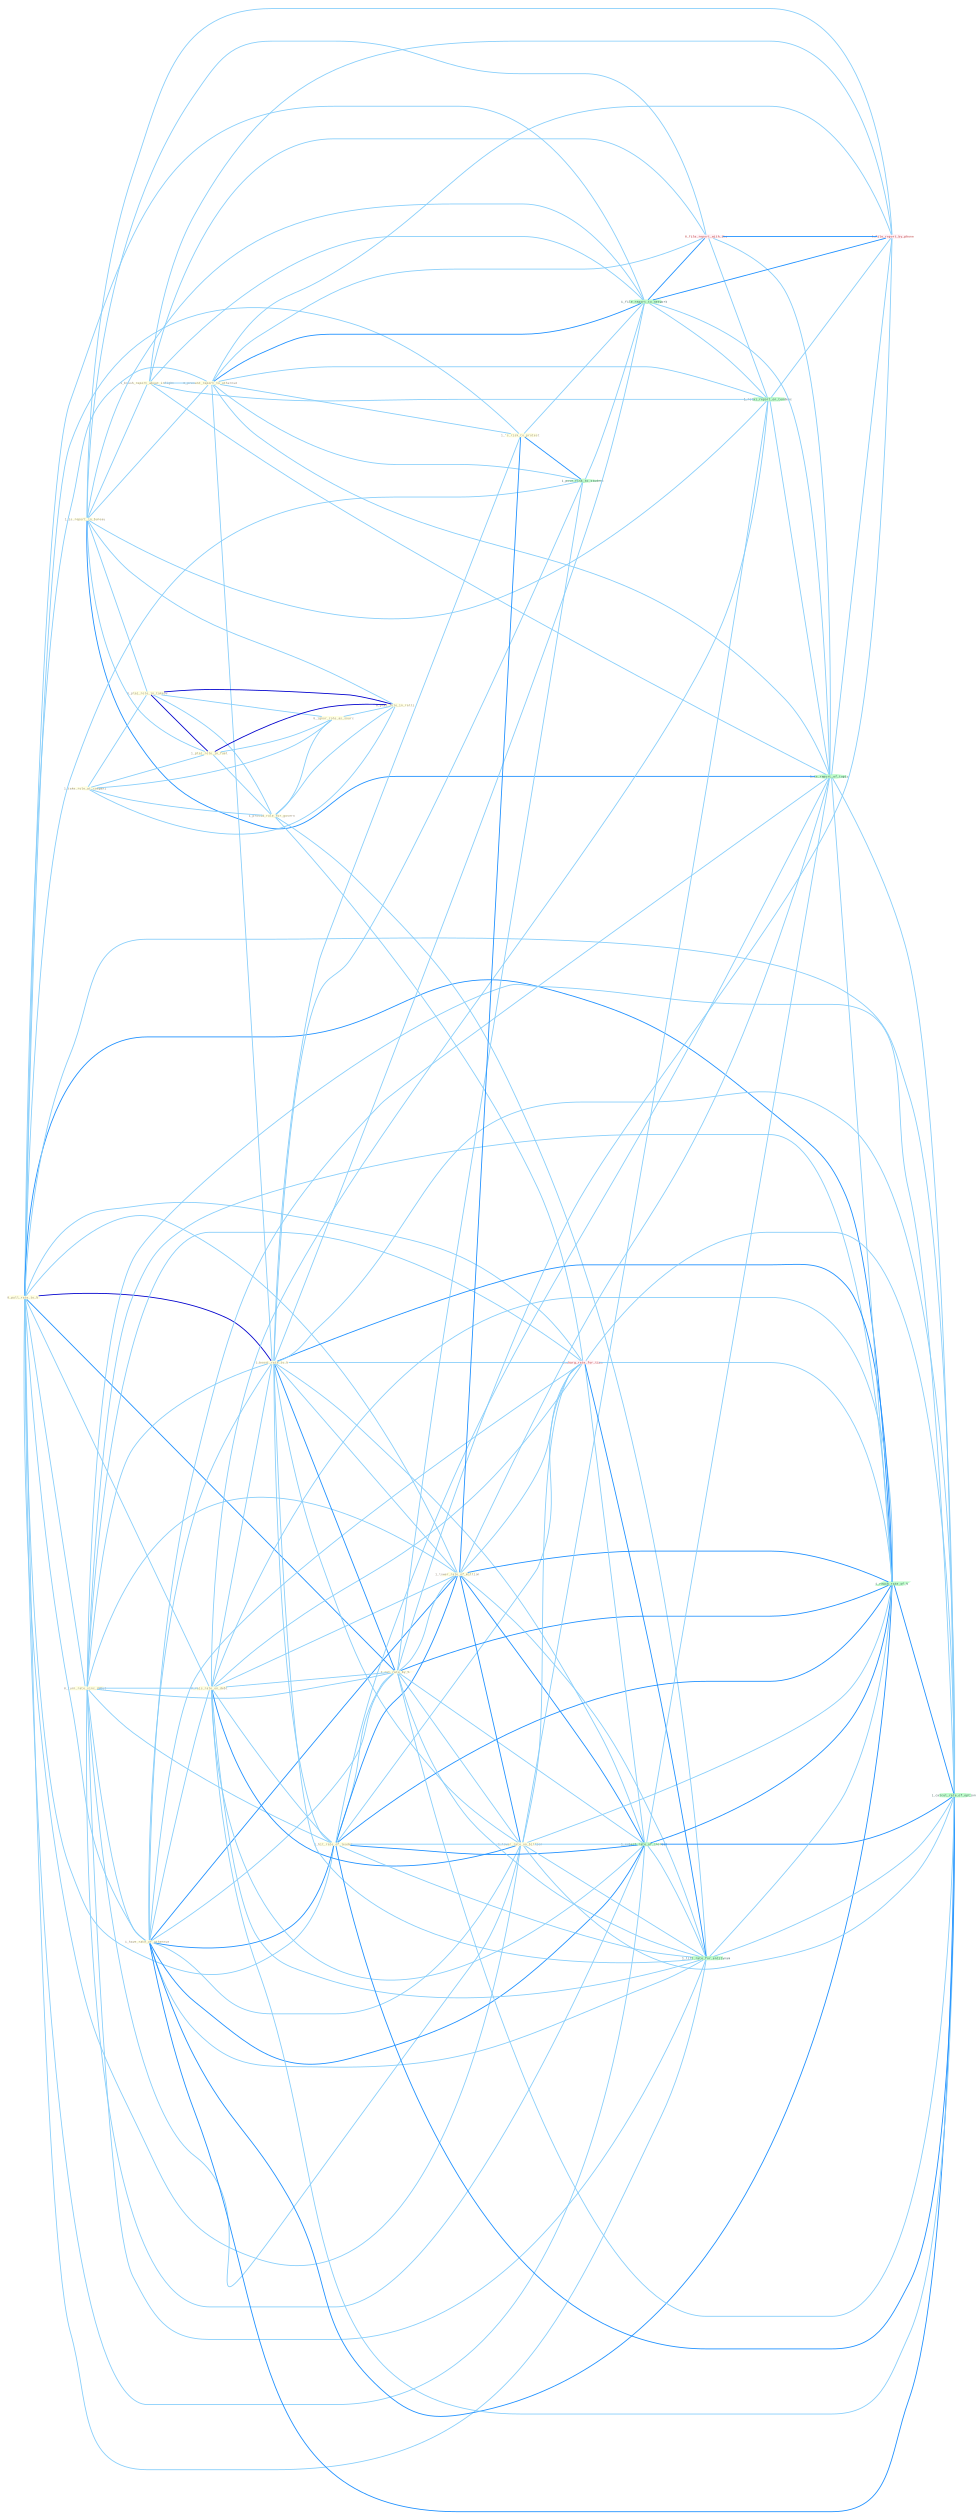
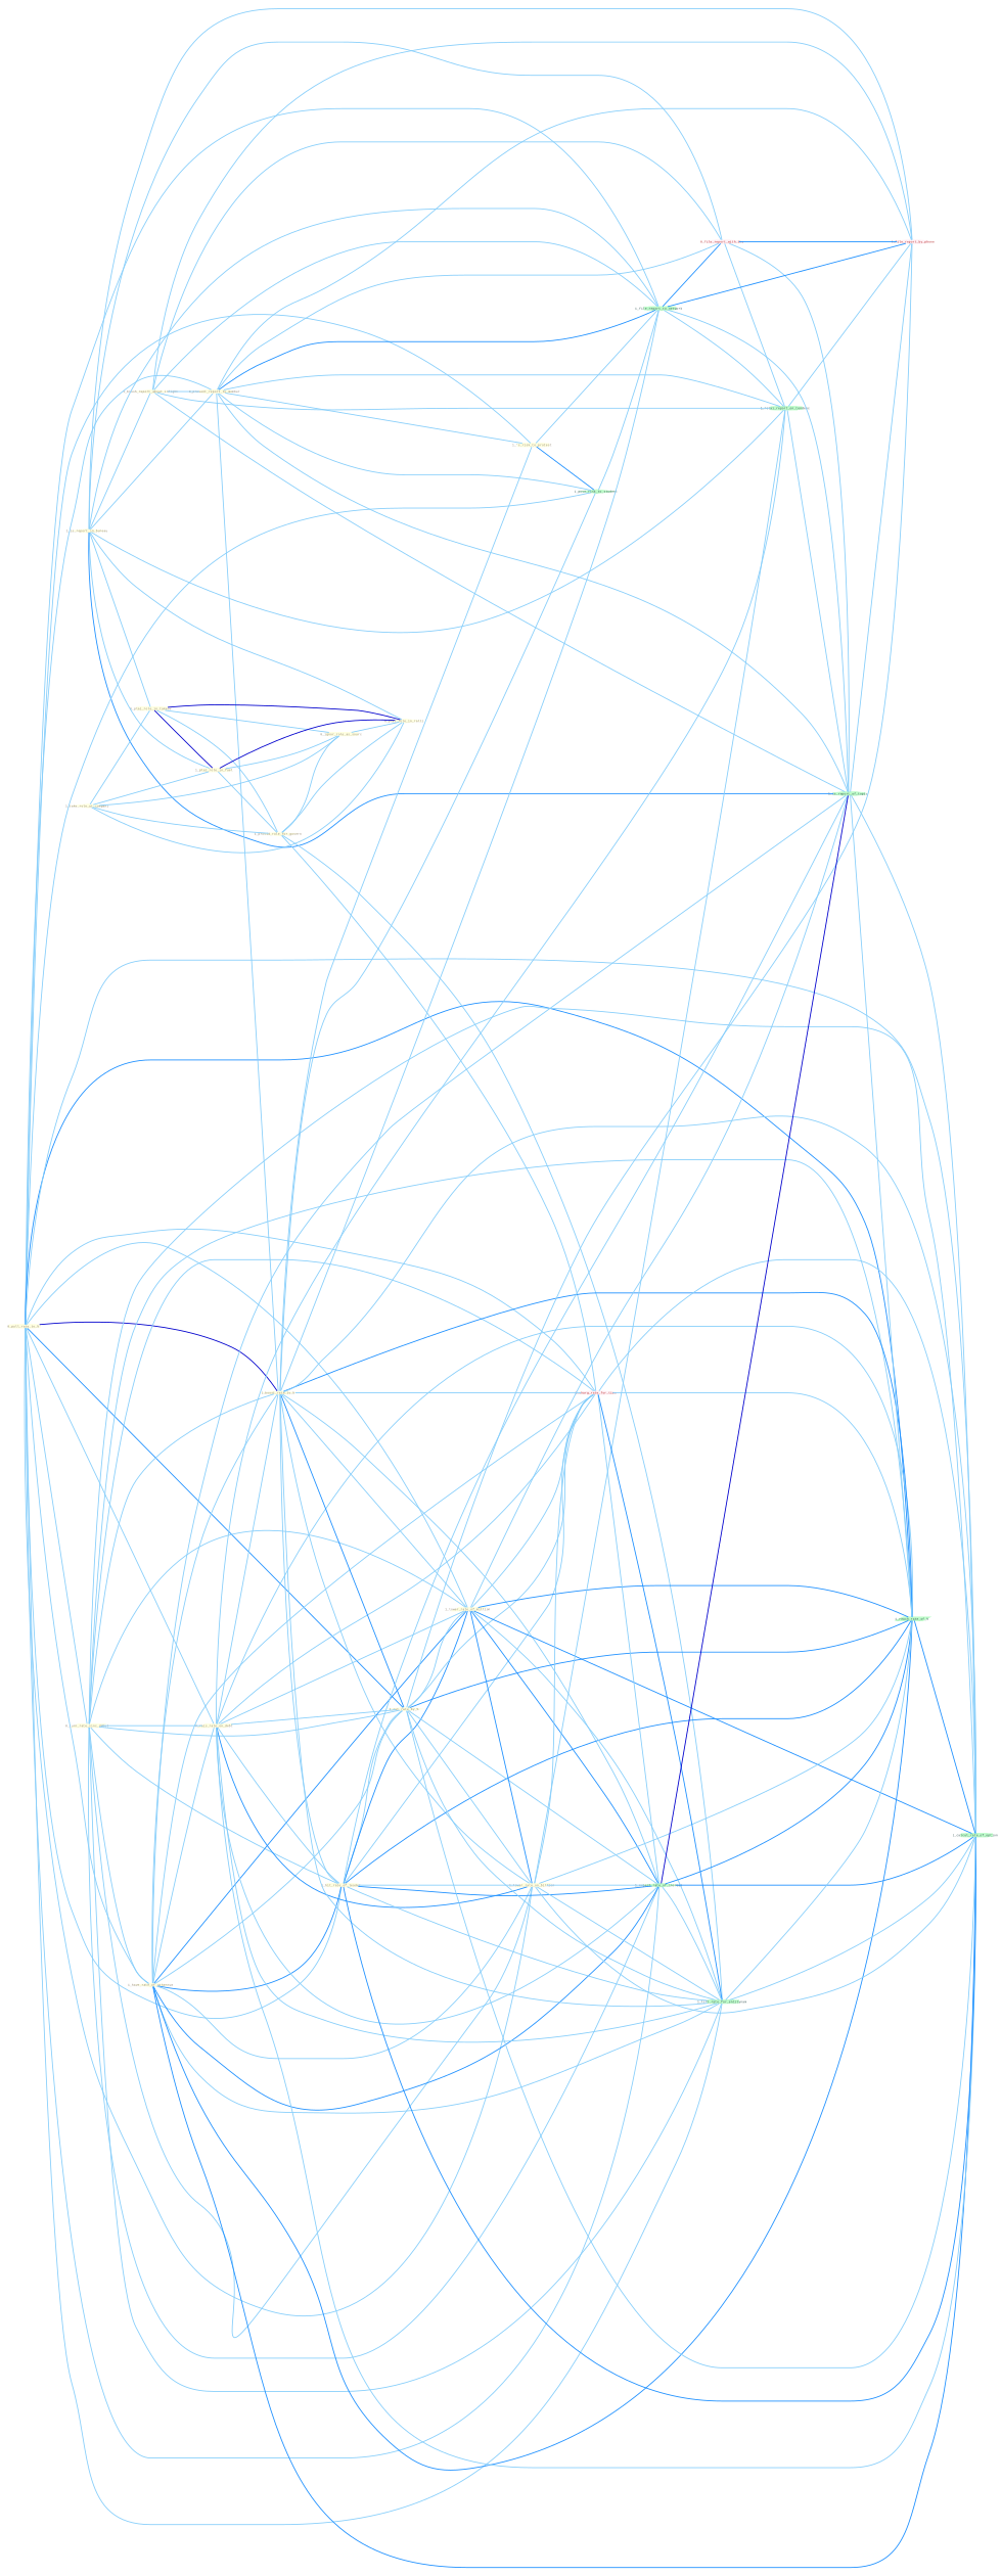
  graph {
    fontname="Liberation Mono"
    rankdir=LR
    node [color="#ffffe0" fixedsize=true fontcolor="#8b7d6b" fontname="Liberation Mono" fontsize=4 shape=diamond style=filled]
    edge [color="#87cefa" fontname="Liberation Mono" w=1]
    "1_is_report_in_bureau " [height=.06 width=.5]
    "1_take_role_at_compani " [height=.06 width=.5]
    "0_pull_rate_to_% " [height=.06 shape=cylinder width=.5]
    "1_'s_risk_to_protest " [height=.06 shape=cylinder width=.5]
    "1_brush_report_about_infight " [height=.06 width=.5]
-   "0_present_report_to_member " [height=.06 shape=octagon width=.5 label="0_present_report_to_othernum"]
+   "0_present_report_to_member " [height=.06 shape=octagon width=.5]
    "0_turn_rate_sinc_debut " [height=.06 shape=parallelogram width=.5]
    "0_plai_role_in_takeov " [height=.06 shape=cylinder width=.5]
    "1_plai_role_in_fuel " [height=.06 shape=octagon width=.5]
    "1_provid_role_for_govern " [height=.06 width=.5]
    "0_ignor_role_as_sourc " [height=.06 shape=cylinder width=.5]
    "1_have_rate_of_othernum " [height=.06 width=.5]
    "0_rais_rate_on_debt " [height=.06 shape=parallelogram width=.5]
    "1_boost_rate_to_% " [height=.06 width=.5]
    "1_hit_rate_of_leader " [height=.06 shape=cylinder width=.5]
    "0_cut_rate_by_% " [height=.06 width=.5]
    "1_lower_rate_of_million " [height=.06 shape=parallelogram width=.5]
    "0_plai_role_in_ralli " [height=.06 width=.5]
    "1_lower_rate_on_billion " [height=.06 shape=parallelogram width=.5]
    "0_file_report_with_the " [color="#fff0f5" fontcolor="#b22222" height=.06 shape=octagon width=.5]
    "0_charg_rate_for_time " [color="#fff0f5" fontcolor="#b22222" height=.06 shape=octagon width=.5]
    n22 [color="#fff0f5" fontcolor="#b22222" height=.06 label="4_file_report_by_phone" shape=octagon width=.5]
    "1_file_report_to_network " [color="#BDFCC9" fontcolor="#2f4f4f" height=.06 shape=cylinder width=.5]
    "1_relai_report_on_tendenc " [color="#BDFCC9" fontcolor="#2f4f4f" height=.06 shape=cylinder width=.5]
    "1_is_report_of_topic " [color="#BDFCC9" fontcolor="#2f4f4f" height=.06 shape=octagon width=.5]
    "1_pose_risk_to_student " [color="#BDFCC9" fontcolor="#2f4f4f" height=.06 width=.5]
    "1_expect_rate_of_increas " [color="#BDFCC9" fontcolor="#2f4f4f" height=.06 width=.5]
    "1_lift_rate_for_entitynam " [color="#BDFCC9" fontcolor="#2f4f4f" height=.06 shape=cylinder width=.5]
    "1_reach_rate_of_% " [color="#BDFCC9" fontcolor="#2f4f4f" height=.06 shape=parallelogram width=.5]
    "1_calcul_rate_of_option " [color="#BDFCC9" fontcolor="#2f4f4f" height=.06 shape=cylinder width=.5]
    subgraph sub_1 {
      "1_is_report_in_bureau "
      "1_take_role_at_compani "
      "0_pull_rate_to_% "
      "1_'s_risk_to_protest "
      "1_brush_report_about_infight "
      "0_present_report_to_member "
      "0_turn_rate_sinc_debut "
      "0_plai_role_in_takeov "
      "1_plai_role_in_fuel "
      "1_provid_role_for_govern "
      "0_ignor_role_as_sourc "
      "1_have_rate_of_othernum "
      "0_rais_rate_on_debt "
      "1_boost_rate_to_% "
      "1_hit_rate_of_leader "
      "0_cut_rate_by_% "
      "1_lower_rate_of_million "
      "0_plai_role_in_ralli "
      "1_lower_rate_on_billion "
    }
    subgraph sub_2 {
      "0_file_report_with_the "
      "0_charg_rate_for_time "
      n22
    }
    "1_is_report_in_bureau " -- "1_brush_report_about_infight "
    "1_is_report_in_bureau " -- "0_present_report_to_member "
    "1_is_report_in_bureau " -- "0_plai_role_in_takeov "
    "1_is_report_in_bureau " -- "1_plai_role_in_fuel "
    "1_is_report_in_bureau " -- "0_plai_role_in_ralli "
    "1_is_report_in_bureau " -- "0_file_report_with_the "
    "1_is_report_in_bureau " -- n22
    "1_is_report_in_bureau " -- "1_file_report_to_network "
    "1_is_report_in_bureau " -- "1_relai_report_on_tendenc "
    "1_is_report_in_bureau " -- "1_is_report_of_topic " [color="#1e90ff" w=2]
    "1_take_role_at_compani " -- "0_plai_role_in_takeov "
    "1_take_role_at_compani " -- "1_plai_role_in_fuel "
    "1_take_role_at_compani " -- "1_provid_role_for_govern "
    "1_take_role_at_compani " -- "0_ignor_role_as_sourc "
    "1_take_role_at_compani " -- "0_plai_role_in_ralli "
    "0_pull_rate_to_% " -- "1_'s_risk_to_protest "
    "0_pull_rate_to_% " -- "0_present_report_to_member "
    "0_pull_rate_to_% " -- "0_turn_rate_sinc_debut "
    "0_pull_rate_to_% " -- "1_have_rate_of_othernum "
    "0_pull_rate_to_% " -- "0_rais_rate_on_debt "
    "0_pull_rate_to_% " -- "1_boost_rate_to_% " [color="#0000cd" w=3]
    "0_pull_rate_to_% " -- "1_hit_rate_of_leader "
    "0_pull_rate_to_% " -- "0_cut_rate_by_% " [color="#1e90ff" w=2]
    "0_pull_rate_to_% " -- "1_lower_rate_of_million "
    "0_pull_rate_to_% " -- "1_lower_rate_on_billion "
    "0_pull_rate_to_% " -- "0_charg_rate_for_time "
    "0_pull_rate_to_% " -- "1_file_report_to_network "
    "0_pull_rate_to_% " -- "1_pose_risk_to_student "
    "0_pull_rate_to_% " -- "1_expect_rate_of_increas "
    "0_pull_rate_to_% " -- "1_lift_rate_for_entitynam "
    "0_pull_rate_to_% " -- "1_reach_rate_of_% " [color="#1e90ff" w=2]
    "0_pull_rate_to_% " -- "1_calcul_rate_of_option "
    "1_'s_risk_to_protest " -- "0_present_report_to_member "
    "1_'s_risk_to_protest " -- "1_boost_rate_to_% "
    "1_'s_risk_to_protest " -- "1_file_report_to_network "
    "1_'s_risk_to_protest " -- "1_pose_risk_to_student " [color="#1e90ff" w=2]
    "1_brush_report_about_infight " -- "0_present_report_to_member "
    "1_brush_report_about_infight " -- "0_file_report_with_the "
    "1_brush_report_about_infight " -- n22
    "1_brush_report_about_infight " -- "1_file_report_to_network "
    "1_brush_report_about_infight " -- "1_relai_report_on_tendenc "
    "1_brush_report_about_infight " -- "1_is_report_of_topic "
    "0_present_report_to_member " -- "1_boost_rate_to_% "
    "0_present_report_to_member " -- "0_file_report_with_the "
    "0_present_report_to_member " -- n22
    "0_present_report_to_member " -- "1_file_report_to_network " [color="#1e90ff" w=2]
    "0_present_report_to_member " -- "1_relai_report_on_tendenc "
    "0_present_report_to_member " -- "1_is_report_of_topic "
    "0_present_report_to_member " -- "1_pose_risk_to_student "
    "0_turn_rate_sinc_debut " -- "1_have_rate_of_othernum "
    "0_turn_rate_sinc_debut " -- "0_rais_rate_on_debt "
    "0_turn_rate_sinc_debut " -- "1_boost_rate_to_% "
    "0_turn_rate_sinc_debut " -- "1_hit_rate_of_leader "
    "0_turn_rate_sinc_debut " -- "0_cut_rate_by_% "
    "0_turn_rate_sinc_debut " -- "1_lower_rate_of_million "
    "0_turn_rate_sinc_debut " -- "1_lower_rate_on_billion "
    "0_turn_rate_sinc_debut " -- "0_charg_rate_for_time "
    "0_turn_rate_sinc_debut " -- "1_expect_rate_of_increas "
    "0_turn_rate_sinc_debut " -- "1_lift_rate_for_entitynam "
    "0_turn_rate_sinc_debut " -- "1_reach_rate_of_% "
    "0_turn_rate_sinc_debut " -- "1_calcul_rate_of_option "
    "0_plai_role_in_takeov " -- "1_plai_role_in_fuel " [color="#0000cd" w=3]
    "0_plai_role_in_takeov " -- "1_provid_role_for_govern "
    "0_plai_role_in_takeov " -- "0_ignor_role_as_sourc "
    "0_plai_role_in_takeov " -- "0_plai_role_in_ralli " [color="#0000cd" w=3]
    "1_plai_role_in_fuel " -- "1_provid_role_for_govern "
    "1_plai_role_in_fuel " -- "0_ignor_role_as_sourc "
    "1_plai_role_in_fuel " -- "0_plai_role_in_ralli " [color="#0000cd" w=3]
    "1_provid_role_for_govern " -- "0_ignor_role_as_sourc "
    "1_provid_role_for_govern " -- "0_plai_role_in_ralli "
    "1_provid_role_for_govern " -- "0_charg_rate_for_time "
    "1_provid_role_for_govern " -- "1_lift_rate_for_entitynam "
    "0_ignor_role_as_sourc " -- "0_plai_role_in_ralli "
    "1_have_rate_of_othernum " -- "0_rais_rate_on_debt "
    "1_have_rate_of_othernum " -- "1_boost_rate_to_% "
    "1_have_rate_of_othernum " -- "1_hit_rate_of_leader " [color="#1e90ff" w=2]
    "1_have_rate_of_othernum " -- "0_cut_rate_by_% "
    "1_have_rate_of_othernum " -- "1_lower_rate_of_million " [color="#1e90ff" w=2]
    "1_have_rate_of_othernum " -- "1_lower_rate_on_billion "
    "1_have_rate_of_othernum " -- "0_charg_rate_for_time "
    "1_have_rate_of_othernum " -- "1_is_report_of_topic "
    "1_have_rate_of_othernum " -- "1_expect_rate_of_increas " [color="#1e90ff" w=2]
    "1_have_rate_of_othernum " -- "1_lift_rate_for_entitynam "
    "1_have_rate_of_othernum " -- "1_reach_rate_of_% " [color="#1e90ff" w=2]
    "1_have_rate_of_othernum " -- "1_calcul_rate_of_option " [color="#1e90ff" w=2]
    "0_rais_rate_on_debt " -- "1_boost_rate_to_% "
    "0_rais_rate_on_debt " -- "1_hit_rate_of_leader "
    "0_rais_rate_on_debt " -- "0_cut_rate_by_% "
    "0_rais_rate_on_debt " -- "1_lower_rate_of_million "
    "0_rais_rate_on_debt " -- "1_lower_rate_on_billion " [color="#1e90ff" w=2]
    "0_rais_rate_on_debt " -- "0_charg_rate_for_time "
    "0_rais_rate_on_debt " -- "1_relai_report_on_tendenc "
    "0_rais_rate_on_debt " -- "1_expect_rate_of_increas "
    "0_rais_rate_on_debt " -- "1_lift_rate_for_entitynam "
    "0_rais_rate_on_debt " -- "1_reach_rate_of_% "
    "0_rais_rate_on_debt " -- "1_calcul_rate_of_option "
    "1_boost_rate_to_% " -- "1_hit_rate_of_leader "
    "1_boost_rate_to_% " -- "0_cut_rate_by_% " [color="#1e90ff" w=2]
    "1_boost_rate_to_% " -- "1_lower_rate_of_million "
    "1_boost_rate_to_% " -- "1_lower_rate_on_billion "
    "1_boost_rate_to_% " -- "0_charg_rate_for_time "
    "1_boost_rate_to_% " -- "1_file_report_to_network "
    "1_boost_rate_to_% " -- "1_pose_risk_to_student "
    "1_boost_rate_to_% " -- "1_expect_rate_of_increas "
    "1_boost_rate_to_% " -- "1_lift_rate_for_entitynam "
    "1_boost_rate_to_% " -- "1_reach_rate_of_% " [color="#1e90ff" w=2]
    "1_boost_rate_to_% " -- "1_calcul_rate_of_option "
    "1_hit_rate_of_leader " -- "0_cut_rate_by_% "
    "1_hit_rate_of_leader " -- "1_lower_rate_of_million " [color="#1e90ff" w=2]
    "1_hit_rate_of_leader " -- "1_lower_rate_on_billion "
    "1_hit_rate_of_leader " -- "0_charg_rate_for_time "
    "1_hit_rate_of_leader " -- "1_is_report_of_topic "
    "1_hit_rate_of_leader " -- "1_expect_rate_of_increas " [color="#1e90ff" w=2]
    "1_hit_rate_of_leader " -- "1_lift_rate_for_entitynam "
    "1_hit_rate_of_leader " -- "1_reach_rate_of_% " [color="#1e90ff" w=2]
    "1_hit_rate_of_leader " -- "1_calcul_rate_of_option " [color="#1e90ff" w=2]
    "0_cut_rate_by_% " -- "1_lower_rate_of_million "
    "0_cut_rate_by_% " -- "1_lower_rate_on_billion "
-   "0_cut_rate_by_% " -- "1_pose_risk_to_student "
+   "0_cut_rate_by_% " -- "0_charg_rate_for_time "
    "0_cut_rate_by_% " -- n22
    "0_cut_rate_by_% " -- "1_expect_rate_of_increas "
    "0_cut_rate_by_% " -- "1_lift_rate_for_entitynam "
    "0_cut_rate_by_% " -- "1_reach_rate_of_% " [color="#1e90ff" w=2]
    "0_cut_rate_by_% " -- "1_calcul_rate_of_option "
    "1_lower_rate_of_million " -- "1_lower_rate_on_billion " [color="#1e90ff" w=2]
    "1_lower_rate_of_million " -- "0_charg_rate_for_time "
    "1_lower_rate_of_million " -- "1_is_report_of_topic "
    "1_lower_rate_of_million " -- "1_expect_rate_of_increas " [color="#1e90ff" w=2]
    "1_lower_rate_of_million " -- "1_lift_rate_for_entitynam "
    "1_lower_rate_of_million " -- "1_reach_rate_of_% " [color="#1e90ff" w=2]
-   "1_lower_rate_of_million " -- "1_'s_risk_to_protest " [color="#1e90ff" w=2]
+   "1_lower_rate_of_million " -- "1_calcul_rate_of_option " [color="#1e90ff" w=2]
    "1_lower_rate_on_billion " -- "0_charg_rate_for_time "
    "1_lower_rate_on_billion " -- "1_relai_report_on_tendenc "
    "1_lower_rate_on_billion " -- "1_expect_rate_of_increas "
    "1_lower_rate_on_billion " -- "1_lift_rate_for_entitynam "
    "1_lower_rate_on_billion " -- "1_reach_rate_of_% "
    "1_lower_rate_on_billion " -- "1_calcul_rate_of_option "
    "0_file_report_with_the " -- n22 [color="#1e90ff" w=2]
    "0_file_report_with_the " -- "1_relai_report_on_tendenc "
    "0_file_report_with_the " -- "1_is_report_of_topic "
    "0_charg_rate_for_time " -- "1_expect_rate_of_increas "
    "0_charg_rate_for_time " -- "1_lift_rate_for_entitynam " [color="#1e90ff" w=2]
    "0_charg_rate_for_time " -- "1_reach_rate_of_% "
    "0_charg_rate_for_time " -- "1_calcul_rate_of_option "
    "1_file_report_to_network " -- "0_file_report_with_the " [color="#1e90ff" w=2]
    "1_file_report_to_network " -- n22 [color="#1e90ff" w=2]
    "1_file_report_to_network " -- "1_relai_report_on_tendenc "
    "1_file_report_to_network " -- "1_is_report_of_topic "
    "1_relai_report_on_tendenc " -- n22
    "1_relai_report_on_tendenc " -- "1_is_report_of_topic "
    "1_is_report_of_topic " -- n22
    "1_is_report_of_topic " -- "1_reach_rate_of_% "
    "1_is_report_of_topic " -- "1_calcul_rate_of_option "
    "1_pose_risk_to_student " -- "1_file_report_to_network "
-   "1_expect_rate_of_increas " -- "1_is_report_of_topic "
+   "1_expect_rate_of_increas " -- "1_is_report_of_topic " [color="#0000cd"]
    "1_expect_rate_of_increas " -- "1_lift_rate_for_entitynam "
    "1_expect_rate_of_increas " -- "1_reach_rate_of_% " [color="#1e90ff" w=2]
    "1_expect_rate_of_increas " -- "1_calcul_rate_of_option " [color="#1e90ff" w=2]
    "1_lift_rate_for_entitynam " -- "1_reach_rate_of_% "
    "1_lift_rate_for_entitynam " -- "1_calcul_rate_of_option "
    "1_reach_rate_of_% " -- "1_calcul_rate_of_option " [color="#1e90ff" w=2]
  }
